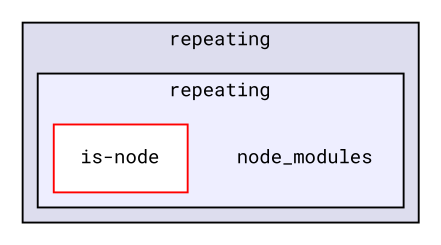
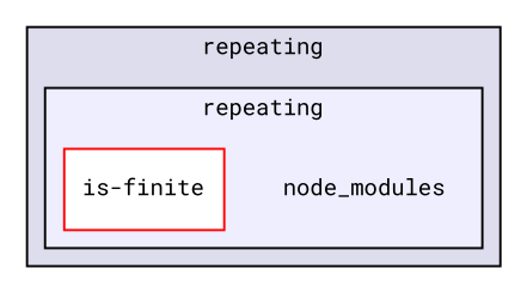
  digraph {
    compound=true
    fontname="Roboto Mono"
    node [fontname="Roboto Mono" fontsize=10]
    n1 [label=node_modules shape=plaintext]
-   n2 [color=red fillcolor=white label="is-node" shape=box style=filled]
+   n2 [color=red fillcolor=white label="is-finite" shape=box style=filled]
    subgraph cluster_1 {
      bgcolor="#ddddee"
      fontsize=10
      label=repeating
      pencolor=black
      subgraph cluster_2 {
        bgcolor="#eeeeff"
        fontsize=10
        pencolor=black
        n1
        n2
      }
    }
  }
